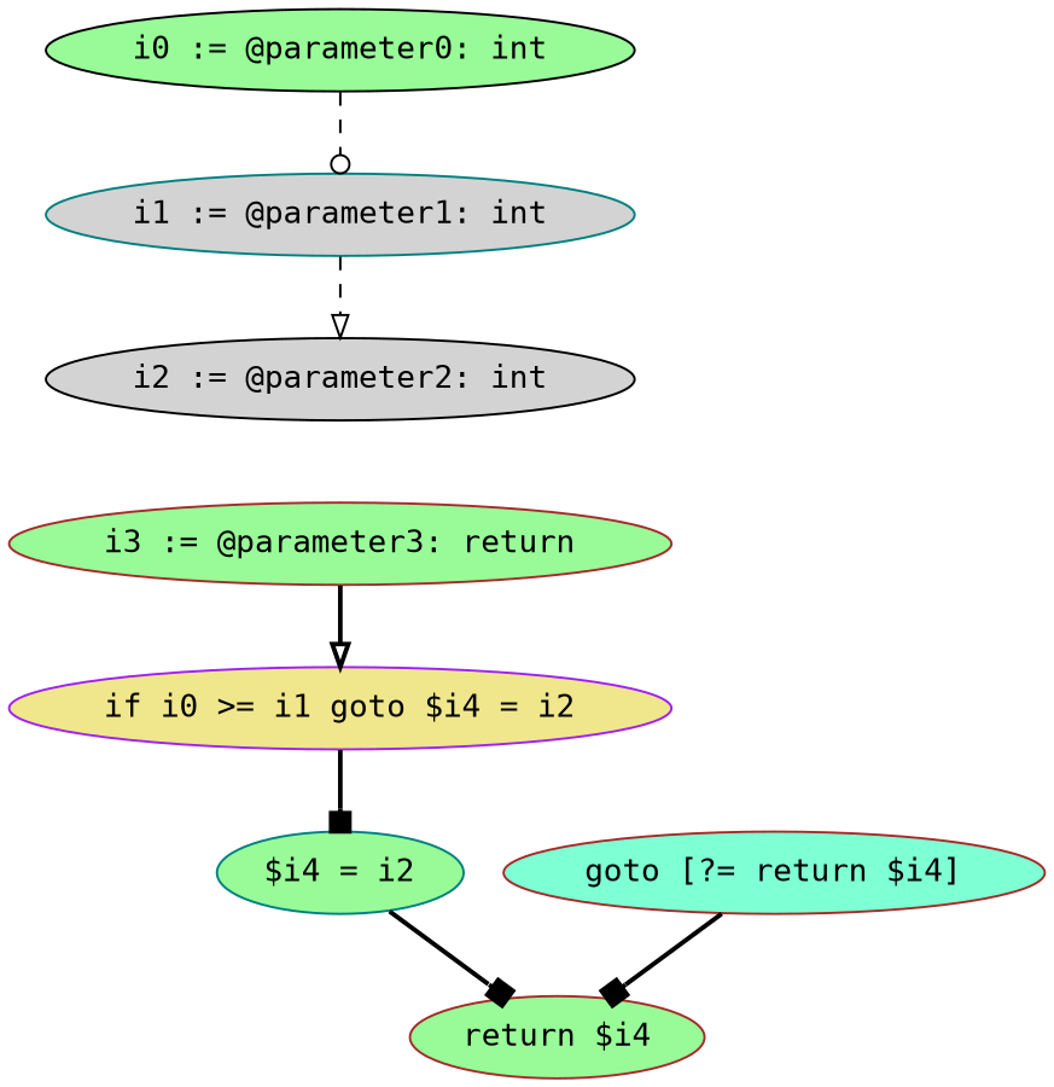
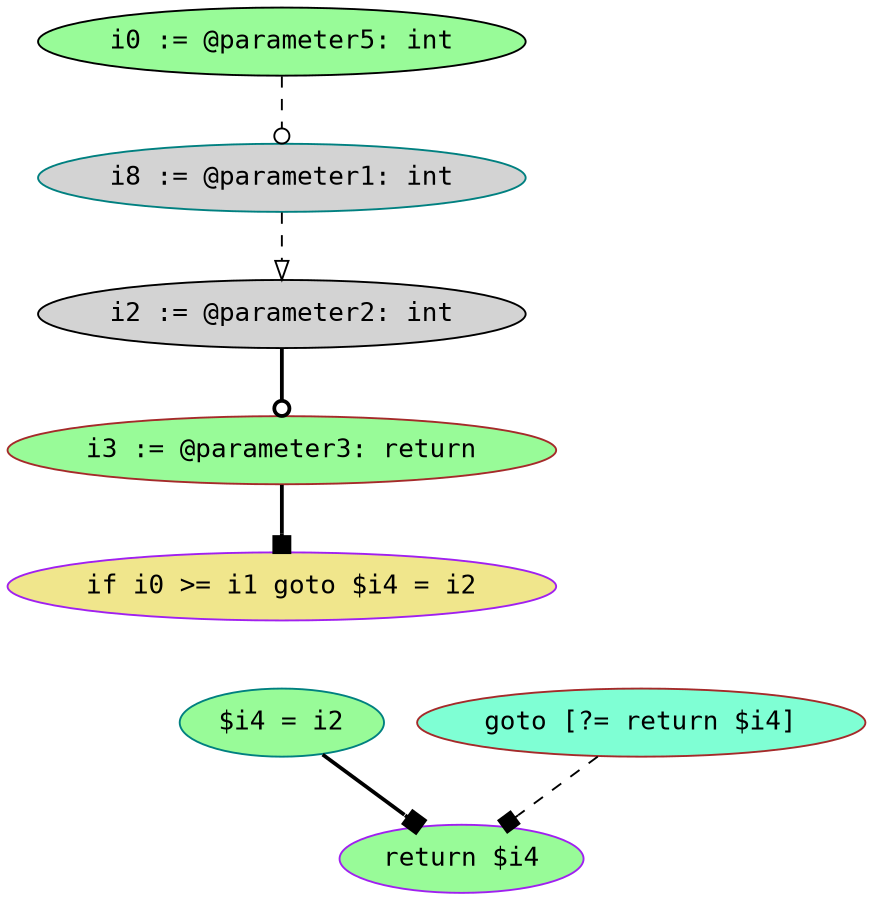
  digraph {
    fontname="DejaVu Sans Mono"
    node [color=black fillcolor=palegreen fontname="DejaVu Sans Mono" style=filled]
    edge [arrowhead=box fontname="DejaVu Sans Mono" style=bold]
-   "i0 := @parameter0: int"
-   "i1 := @parameter1: int" [color=teal fillcolor=lightgrey]
+   "i0 := @parameter0: int" [label="i0 := @parameter5: int"]
+   "i1 := @parameter1: int" [color=teal fillcolor=lightgrey label="i8 := @parameter1: int"]
    "i2 := @parameter2: int" [fillcolor=lightgrey]
    n4 [color=brown label="i3 := @parameter3: return"]
    "if i0 >= i1 goto $i4 = i2" [color=purple fillcolor=khaki]
    "$i4 = i2" [color=teal]
-   "return $i4" [color=brown]
+   "return $i4" [color=purple]
    "goto [?= return $i4]" [color=brown fillcolor=aquamarine]
    "i0 := @parameter0: int" -> "i1 := @parameter1: int" [arrowhead=odot style=dashed]
    "i1 := @parameter1: int" -> "i2 := @parameter2: int" [arrowhead=onormal style=dashed]
-   n4 -> "if i0 >= i1 goto $i4 = i2" [arrowhead=onormal]
-   "if i0 >= i1 goto $i4 = i2" -> "$i4 = i2"
+   "i2 := @parameter2: int" -> n4 [arrowhead=odot]
+   n4 -> "if i0 >= i1 goto $i4 = i2"
    "$i4 = i2" -> "return $i4"
-   "goto [?= return $i4]" -> "return $i4"
+   "goto [?= return $i4]" -> "return $i4" [style=dashed]
  }
